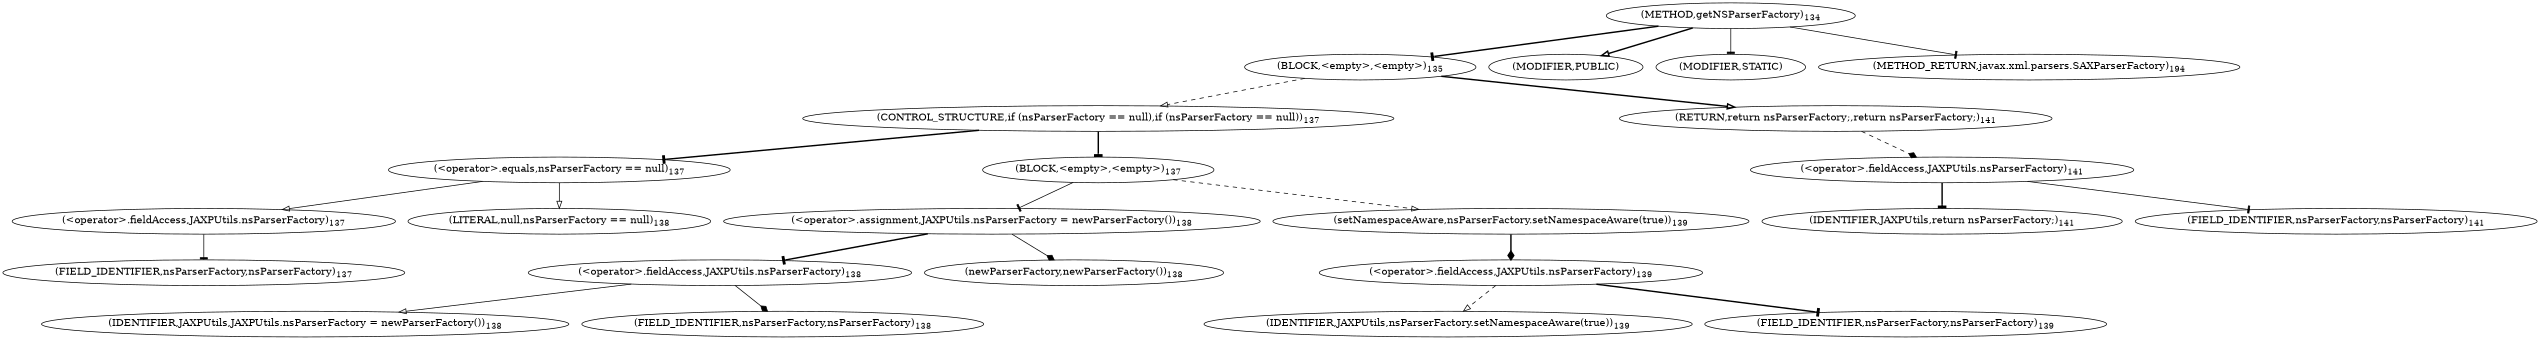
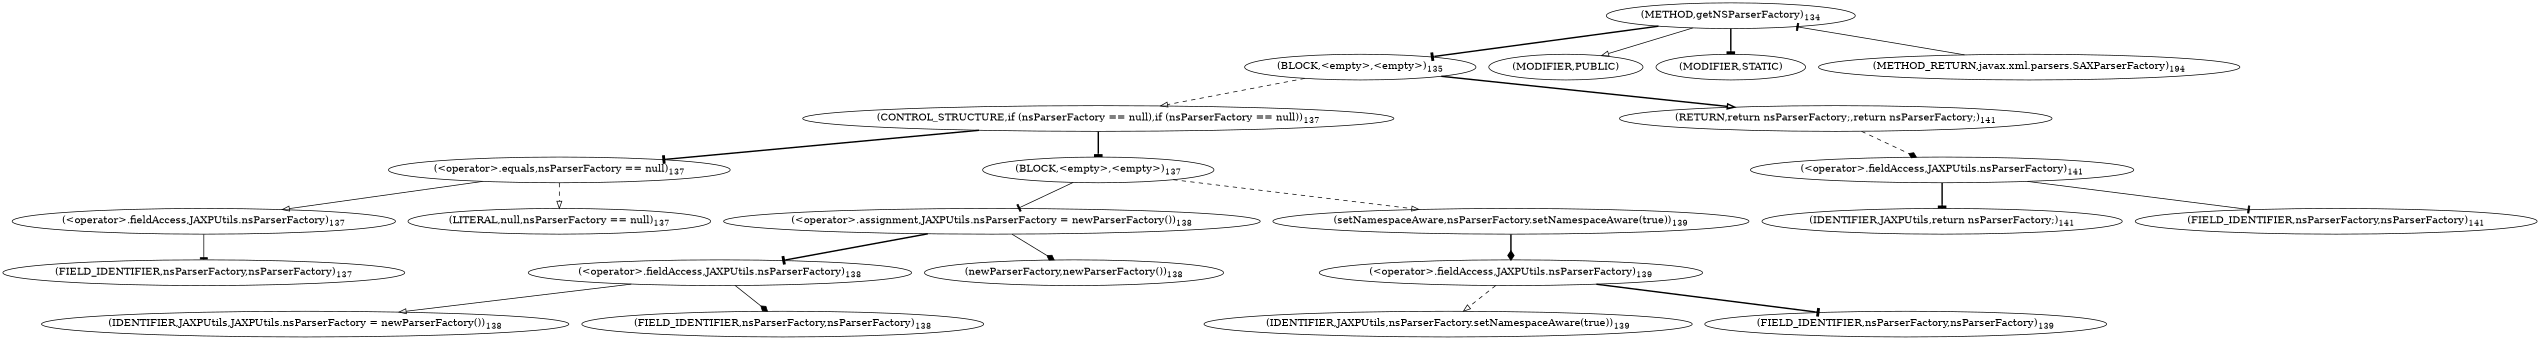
  digraph {
    edge [arrowhead=tee style=bold]
    n1 [label=<(METHOD,getNSParserFactory)<SUB>134</SUB>>]
    n2 [label=<(BLOCK,&lt;empty&gt;,&lt;empty&gt;)<SUB>135</SUB>>]
    n3 [label=<(MODIFIER,PUBLIC)>]
    n4 [label=<(MODIFIER,STATIC)>]
    n5 [label=<(METHOD_RETURN,javax.xml.parsers.SAXParserFactory)<SUB>194</SUB>>]
    n6 [label=<(CONTROL_STRUCTURE,if (nsParserFactory == null),if (nsParserFactory == null))<SUB>137</SUB>>]
    n7 [label=<(RETURN,return nsParserFactory;,return nsParserFactory;)<SUB>141</SUB>>]
    n8 [label=<(&lt;operator&gt;.equals,nsParserFactory == null)<SUB>137</SUB>>]
    n9 [label=<(BLOCK,&lt;empty&gt;,&lt;empty&gt;)<SUB>137</SUB>>]
    n10 [label=<(&lt;operator&gt;.fieldAccess,JAXPUtils.nsParserFactory)<SUB>141</SUB>>]
    n11 [label=<(&lt;operator&gt;.fieldAccess,JAXPUtils.nsParserFactory)<SUB>137</SUB>>]
-   n12 [label=<(LITERAL,null,nsParserFactory == null)<SUB>138</SUB>>]
+   n12 [label=<(LITERAL,null,nsParserFactory == null)<SUB>137</SUB>>]
    n13 [label=<(&lt;operator&gt;.assignment,JAXPUtils.nsParserFactory = newParserFactory())<SUB>138</SUB>>]
    n14 [label=<(setNamespaceAware,nsParserFactory.setNamespaceAware(true))<SUB>139</SUB>>]
    n15 [label=<(FIELD_IDENTIFIER,nsParserFactory,nsParserFactory)<SUB>137</SUB>>]
    n16 [label=<(&lt;operator&gt;.fieldAccess,JAXPUtils.nsParserFactory)<SUB>138</SUB>>]
    n17 [label=<(newParserFactory,newParserFactory())<SUB>138</SUB>>]
    n18 [label=<(&lt;operator&gt;.fieldAccess,JAXPUtils.nsParserFactory)<SUB>139</SUB>>]
    n19 [label=<(IDENTIFIER,JAXPUtils,JAXPUtils.nsParserFactory = newParserFactory())<SUB>138</SUB>>]
    n20 [label=<(FIELD_IDENTIFIER,nsParserFactory,nsParserFactory)<SUB>138</SUB>>]
    n21 [label=<(IDENTIFIER,JAXPUtils,nsParserFactory.setNamespaceAware(true))<SUB>139</SUB>>]
    n22 [label=<(FIELD_IDENTIFIER,nsParserFactory,nsParserFactory)<SUB>139</SUB>>]
    n23 [label=<(IDENTIFIER,JAXPUtils,return nsParserFactory;)<SUB>141</SUB>>]
    n24 [label=<(FIELD_IDENTIFIER,nsParserFactory,nsParserFactory)<SUB>141</SUB>>]
    n1 -> n2
-   n1 -> n3 [arrowhead=onormal]
-   n1 -> n4 [style=solid]
-   n1 -> n5 [style=solid]
+   n1 -> n3 [arrowhead=onormal style=solid]
+   n1 -> n4
+   n5 -> n1 [style=solid]
    n2 -> n6 [arrowhead=onormal style=dashed]
    n2 -> n7 [arrowhead=onormal]
    n6 -> n8
    n6 -> n9
    n7 -> n10 [arrowhead=diamond style=dashed]
    n8 -> n11 [arrowhead=onormal style=solid]
-   n8 -> n12 [arrowhead=onormal style=solid]
+   n8 -> n12 [arrowhead=onormal style=dashed]
    n9 -> n13 [style=solid]
    n9 -> n14 [arrowhead=onormal style=dashed]
    n10 -> n23
    n10 -> n24 [style=solid]
    n11 -> n15 [style=solid]
    n13 -> n16
    n13 -> n17 [arrowhead=diamond style=solid]
    n14 -> n18 [arrowhead=diamond]
    n16 -> n19 [arrowhead=onormal style=solid]
    n16 -> n20 [arrowhead=diamond style=solid]
    n18 -> n21 [arrowhead=onormal style=dashed]
    n18 -> n22
  }
